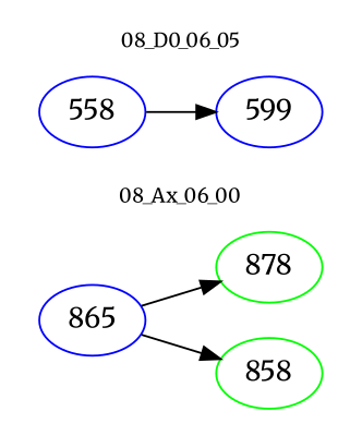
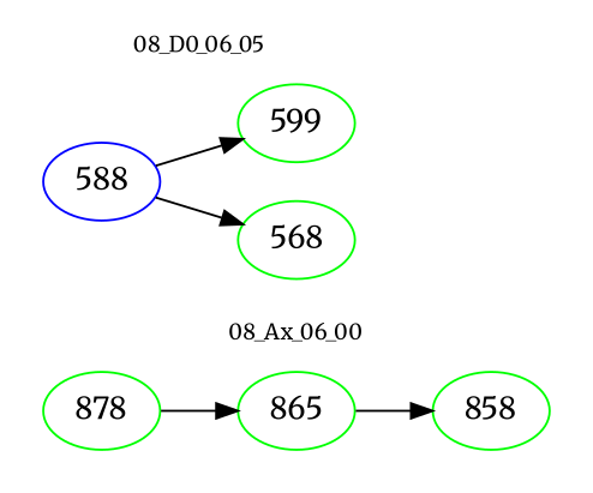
  digraph {
    fontname=Merriweather
    rankdir=LR
    node [color=green fontname=Merriweather]
    edge [color=black fontname=Merriweather]
-   n1 [color=blue label=865]
+   n1 [label=865]
    n2 [label=858]
    n3 [label=878]
-   n4 [color=blue label=558]
-   n6 [color=blue label=599]
+   n4 [color=blue label=588]
+   n5 [label=568]
+   n6 [label=599]
    subgraph cluster_1 {
      color=white
      fontsize=10
      label="08_Ax_06_00"
      n1
      n2
      n3
    }
    subgraph cluster_2 {
      color=white
      fontsize=10
      label="08_D0_06_05"
      n4
+     n5
      n6
    }
    n1 -> n2
-   n1 -> n3
+   n3 -> n1
+   n4 -> n5
    n4 -> n6
  }
